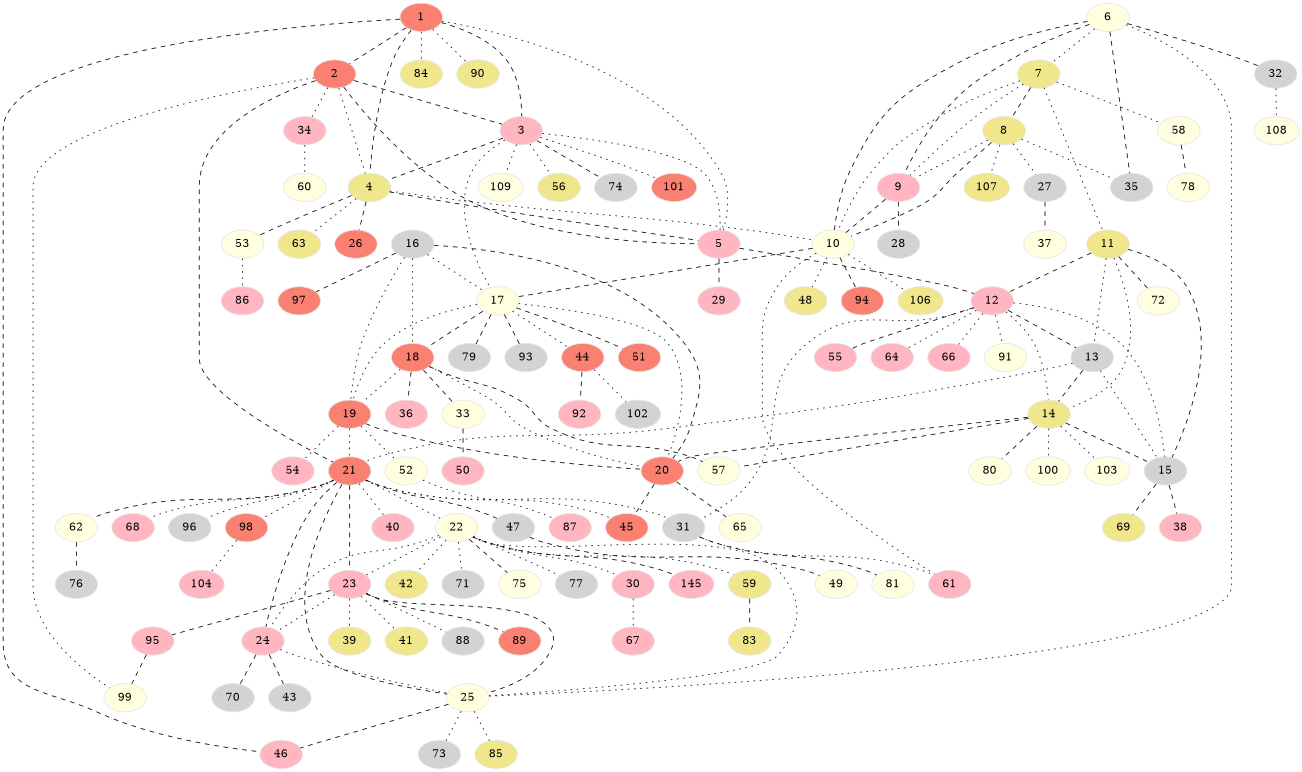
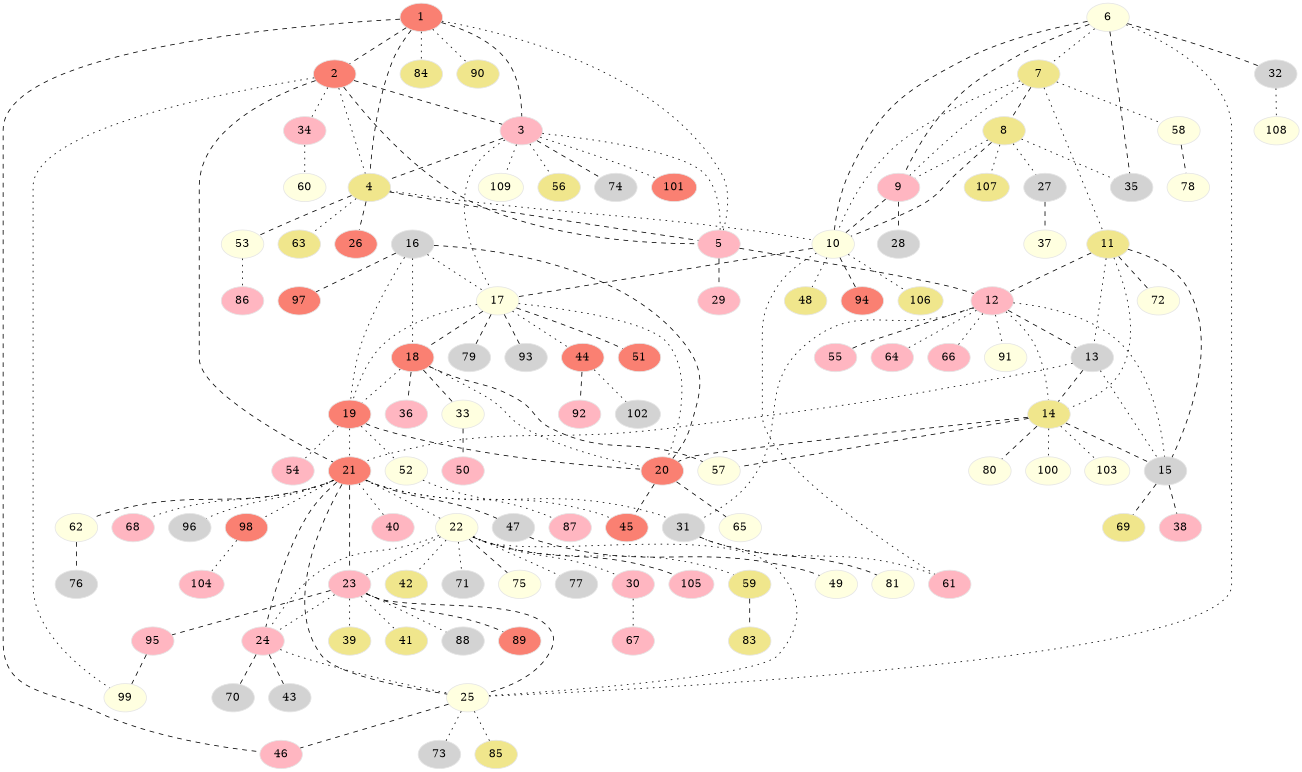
  graph {
    node [color=gray90 fillcolor=lightpink style=filled]
    edge [style=dotted]
    1 [fillcolor=salmon]
    2 [fillcolor=salmon]
    3
    4 [fillcolor=khaki]
    5
    46
    84 [fillcolor=khaki]
    90 [fillcolor=khaki]
    21 [fillcolor=salmon]
    34
    99 [fillcolor=lightyellow]
    17 [fillcolor=lightyellow]
    56 [fillcolor=khaki]
    74 [fillcolor=lightgrey]
    101 [fillcolor=salmon]
    109 [fillcolor=lightyellow]
    10 [fillcolor=lightyellow]
    26 [fillcolor=salmon]
    53 [fillcolor=lightyellow]
    63 [fillcolor=khaki]
    12
    29
    25 [fillcolor=lightyellow]
    31 [fillcolor=lightgrey]
    45 [fillcolor=salmon]
    22 [fillcolor=lightyellow]
    23
    24
    40
    47 [fillcolor=lightgrey]
    62 [fillcolor=lightyellow]
    68
    96 [fillcolor=lightgrey]
    98 [fillcolor=salmon]
    60 [fillcolor=lightyellow]
    20 [fillcolor=salmon]
    18 [fillcolor=salmon]
    19 [fillcolor=salmon]
    44 [fillcolor=salmon]
    51 [fillcolor=salmon]
    79 [fillcolor=lightgrey]
    93 [fillcolor=lightgrey]
    48 [fillcolor=khaki]
    61
    94 [fillcolor=salmon]
    106 [fillcolor=khaki]
    86
    13 [fillcolor=lightgrey]
    14 [fillcolor=khaki]
    15 [fillcolor=lightgrey]
    55
    64
    66
    91 [fillcolor=lightyellow]
    6 [fillcolor=lightyellow]
    7 [fillcolor=khaki]
    9
    32 [fillcolor=lightgrey]
    35 [fillcolor=lightgrey]
    8 [fillcolor=khaki]
    11 [fillcolor=khaki]
    58 [fillcolor=lightyellow]
    27 [fillcolor=lightgrey]
    107 [fillcolor=khaki]
    28 [fillcolor=lightgrey]
    73 [fillcolor=lightgrey]
    85 [fillcolor=khaki]
    108 [fillcolor=lightyellow]
    72 [fillcolor=lightyellow]
    78 [fillcolor=lightyellow]
    37 [fillcolor=lightyellow]
    57 [fillcolor=lightyellow]
    80 [fillcolor=lightyellow]
    100 [fillcolor=lightyellow]
    103 [fillcolor=lightyellow]
    38
    69 [fillcolor=khaki]
    81 [fillcolor=lightyellow]
    65 [fillcolor=lightyellow]
    16 [fillcolor=lightgrey]
    97 [fillcolor=salmon]
    33 [fillcolor=lightyellow]
    36
    52 [fillcolor=lightyellow]
    54
    92
    102 [fillcolor=lightgrey]
    50
    87
    30
    42 [fillcolor=khaki]
    59 [fillcolor=khaki]
    71 [fillcolor=lightgrey]
    75 [fillcolor=lightyellow]
    77 [fillcolor=lightgrey]
-   105 [label=145]
+   105
    39 [fillcolor=khaki]
    41 [fillcolor=khaki]
    88 [fillcolor=lightgrey]
    89 [fillcolor=salmon]
    95
    43 [fillcolor=lightgrey]
    70 [fillcolor=lightgrey]
    49 [fillcolor=lightyellow]
    76 [fillcolor=lightgrey]
    104
    67
    83 [fillcolor=khaki]
    1 -- 2 [style=dashed]
    1 -- 3 [style=dashed]
    1 -- 4 [style=dashed]
    1 -- 5
    1 -- 46 [style=dashed]
    1 -- 84
    1 -- 90
    2 -- 3 [style=dashed]
    2 -- 4
    2 -- 5 [style=dashed]
    2 -- 21 [style=dashed]
    2 -- 34
    2 -- 99
    3 -- 4 [style=dashed]
    3 -- 5
    3 -- 17
    3 -- 56
    3 -- 74 [style=dashed]
    3 -- 101
    3 -- 109
    4 -- 5 [style=dashed]
    4 -- 10
    4 -- 26 [style=dashed]
    4 -- 53 [style=dashed]
    4 -- 63
    5 -- 12 [style=dashed]
    5 -- 29 [style=dashed]
    21 -- 25 [style=dashed]
    21 -- 31
    21 -- 45
    21 -- 22
    21 -- 23 [style=dashed]
    21 -- 24 [style=dashed]
    21 -- 40
    21 -- 47 [style=dashed]
    21 -- 62 [style=dashed]
    21 -- 68
    21 -- 96
    21 -- 98
    34 -- 60
    17 -- 20
    17 -- 18 [style=dashed]
    17 -- 19
    17 -- 44
    17 -- 51 [style=dashed]
    17 -- 79 [style=dashed]
    17 -- 93 [style=dashed]
    10 -- 17 [style=dashed]
    10 -- 48
    10 -- 61
    10 -- 94 [style=dashed]
    10 -- 106
    53 -- 86
    12 -- 31
    12 -- 13 [style=dashed]
    12 -- 14
    12 -- 15
    12 -- 55 [style=dashed]
    12 -- 64
    12 -- 66
    12 -- 91
    25 -- 46 [style=dashed]
    25 -- 73
    25 -- 85
    31 -- 61
    31 -- 81 [style=dashed]
    22 -- 25
    22 -- 23
    22 -- 24
    22 -- 30
    22 -- 42
    22 -- 59
    22 -- 71
    22 -- 75 [style=dashed]
    22 -- 77
    22 -- 105 [style=dashed]
    23 -- 25 [style=dashed]
    23 -- 24
    23 -- 39
    23 -- 41
    23 -- 88
    23 -- 89 [style=dashed]
    23 -- 95 [style=dashed]
    24 -- 25
    24 -- 43 [style=dashed]
    24 -- 70 [style=dashed]
    47 -- 49 [style=dashed]
    62 -- 76 [style=dashed]
    98 -- 104
    20 -- 45 [style=dashed]
    20 -- 65 [style=dashed]
    18 -- 20
    18 -- 19
    18 -- 57 [style=dashed]
    18 -- 33 [style=dashed]
    18 -- 36 [style=dashed]
    19 -- 21
    19 -- 20 [style=dashed]
    19 -- 52
    19 -- 54
    44 -- 92 [style=dashed]
    44 -- 102
    13 -- 21
    13 -- 14 [style=dashed]
    13 -- 15
    14 -- 20 [style=dashed]
    14 -- 15 [style=dashed]
    14 -- 57 [style=dashed]
    14 -- 80 [style=dashed]
    14 -- 100
    14 -- 103
    15 -- 38 [style=dashed]
    15 -- 69 [style=dashed]
    6 -- 10 [style=dashed]
    6 -- 25
    6 -- 7
    6 -- 9 [style=dashed]
    6 -- 32 [style=dashed]
    6 -- 35 [style=dashed]
    7 -- 10
    7 -- 9
    7 -- 8 [style=dashed]
    7 -- 11
    7 -- 58
    9 -- 10 [style=dashed]
    9 -- 28 [style=dashed]
    32 -- 108
    8 -- 10 [style=dashed]
    8 -- 9
    8 -- 35
    8 -- 27
    8 -- 107
    11 -- 12 [style=dashed]
    11 -- 13
    11 -- 14
    11 -- 15 [style=dashed]
    11 -- 72 [style=dashed]
    58 -- 78 [style=dashed]
    27 -- 37 [style=dashed]
    16 -- 17
    16 -- 20 [style=dashed]
    16 -- 18
    16 -- 19
    16 -- 97 [style=dashed]
    33 -- 50 [style=dashed]
    52 -- 87
    30 -- 67
    59 -- 83 [style=dashed]
    95 -- 99 [style=dashed]
  }
